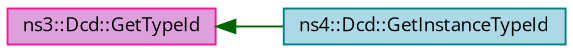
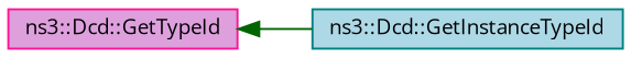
  digraph {
    rankdir=LR
    fontname="Open Sans"
    node [fontname="Open Sans" fontsize=10 shape=record style=filled]
    n1 [color=deeppink fillcolor=plum fontcolor=black height=0.2 label="ns3::Dcd::GetTypeId" width=0.4]
-   n2 [color=teal fillcolor=lightblue height=0.2 label="ns4::Dcd::GetInstanceTypeId" width=0.4]
+   n2 [color=teal fillcolor=lightblue height=0.2 label="ns3::Dcd::GetInstanceTypeId" width=0.4]
    n1 -> n2 [color=darkgreen dir=back fontname="Open Sans" fontsize=10 labelfontname=Helvetica labelfontsize=10 style=solid]
  }
